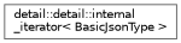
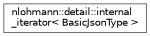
  digraph {
    rankdir=LR
-   n1 [color=grey40 fillcolor=white fontname=Helvetica fontsize=10 height=0.2 label="detail::detail::internal\l_iterator\< BasicJsonType \>" shape=box style=filled width=0.4]
+   n1 [color=grey40 fillcolor=white fontname=Helvetica fontsize=10 height=0.2 label="nlohmann::detail::internal\l_iterator\< BasicJsonType \>" shape=box style=filled width=0.4]
  }
